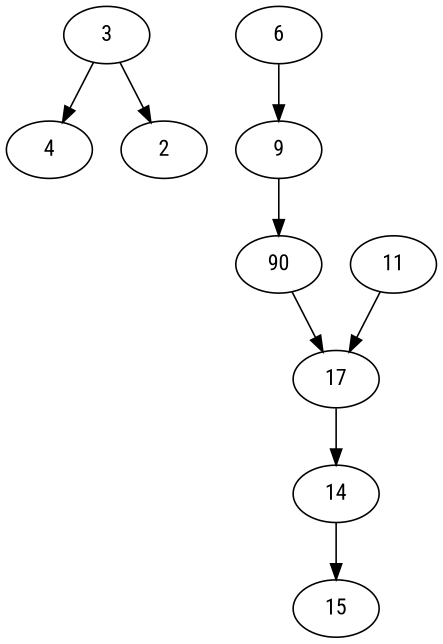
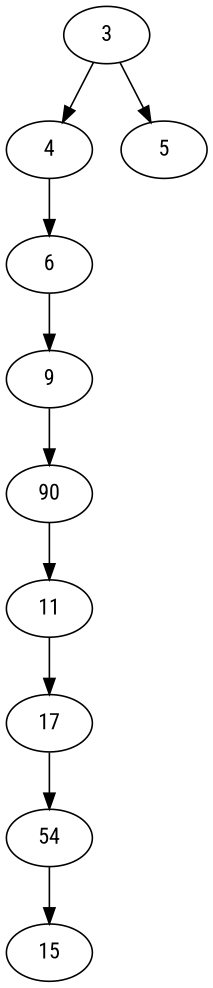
  digraph {
    fontname="Roboto Condensed"
    node [alpha=0.03 fontname="Roboto Condensed"]
    edge [fontname="Roboto Condensed"]
    3 [alpha=0.19 expect_size=50006565918074732544]
    4 [expect_size=5320200648864891]
-   5 [alpha=0.17 expect_size=6853918878641312 label=2]
+   5 [alpha=0.17 expect_size=6853918878641312]
    6 [alpha=0.06 expect_size=414540892559383488]
    9 [alpha=0.07 expect_size=924781191754491]
    n6 [expect_size=172439119178650784 label=90]
    11 [alpha=0.12 expect_size=217199160873296608]
    n8 [alpha=0.13 expect_size=3577779379064363 label=17]
-   14 [alpha=0.14 expect_size=3723247901439164416]
+   14 [alpha=0.14 expect_size=3723247901439164416 label=54]
    15 [alpha=0.02 expect_size=595487676078900096]
    3 -> 4
    3 -> 5
+   4 -> 6
    6 -> 9
    9 -> n6
-   n6 -> n8
+   n6 -> 11
    11 -> n8
    n8 -> 14
    14 -> 15
  }
